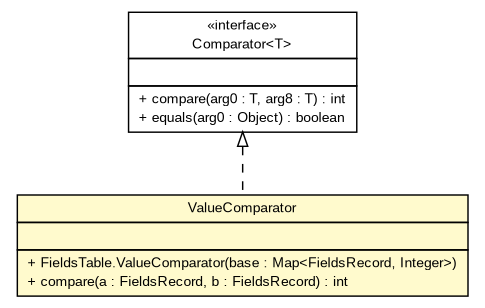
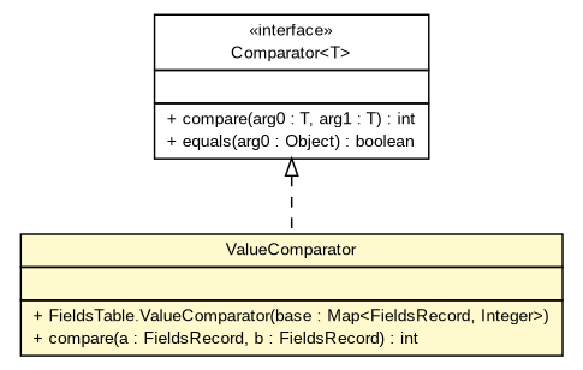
  digraph {
    nodesep=0.25
    ranksep=0.5
    node [fontcolor=black fontname=arial fontsize=10.0 shape=plaintext]
    n1 [label=<<table title="com.github.mkolisnyk.aerial.datagenerators.algorithms.FieldsTable.ValueComparator" border="0" cellborder="1" cellspacing="0" cellpadding="2" port="p" bgcolor="lemonChiffon" href="./FieldsTable.ValueComparator.html"> 		<tr><td><table border="0" cellspacing="0" cellpadding="1"> <tr><td align="center" balign="center"> ValueComparator </td></tr> 		</table></td></tr> 		<tr><td><table border="0" cellspacing="0" cellpadding="1"> <tr><td align="left" balign="left">  </td></tr> 		</table></td></tr> 		<tr><td><table border="0" cellspacing="0" cellpadding="1"> <tr><td align="left" balign="left"> + FieldsTable.ValueComparator(base : Map&lt;FieldsRecord, Integer&gt;) </td></tr> <tr><td align="left" balign="left"> + compare(a : FieldsRecord, b : FieldsRecord) : int </td></tr> 		</table></td></tr> 		</table>>]
-   n2 [label=<<table title="java.util.Comparator" border="0" cellborder="1" cellspacing="0" cellpadding="2" port="p" href="http://java.sun.com/j2se/1.4.2/docs/api/java/util/Comparator.html"> 		<tr><td><table border="0" cellspacing="0" cellpadding="1"> <tr><td align="center" balign="center"> &#171;interface&#187; </td></tr> <tr><td align="center" balign="center"> Comparator&lt;T&gt; </td></tr> 		</table></td></tr> 		<tr><td><table border="0" cellspacing="0" cellpadding="1"> <tr><td align="left" balign="left">  </td></tr> 		</table></td></tr> 		<tr><td><table border="0" cellspacing="0" cellpadding="1"> <tr><td align="left" balign="left"> + compare(arg0 : T, arg8 : T) : int </td></tr> <tr><td align="left" balign="left"> + equals(arg0 : Object) : boolean </td></tr> 		</table></td></tr> 		</table>>]
+   n2 [label=<<table title="java.util.Comparator" border="0" cellborder="1" cellspacing="0" cellpadding="2" port="p" href="http://java.sun.com/j2se/1.4.2/docs/api/java/util/Comparator.html"> 		<tr><td><table border="0" cellspacing="0" cellpadding="1"> <tr><td align="center" balign="center"> &#171;interface&#187; </td></tr> <tr><td align="center" balign="center"> Comparator&lt;T&gt; </td></tr> 		</table></td></tr> 		<tr><td><table border="0" cellspacing="0" cellpadding="1"> <tr><td align="left" balign="left">  </td></tr> 		</table></td></tr> 		<tr><td><table border="0" cellspacing="0" cellpadding="1"> <tr><td align="left" balign="left"> + compare(arg0 : T, arg1 : T) : int </td></tr> <tr><td align="left" balign="left"> + equals(arg0 : Object) : boolean </td></tr> 		</table></td></tr> 		</table>>]
    n2 -> n1 [arrowtail=empty dir=back fontname=arial fontsize=10 headport=p labelfontname=arial labelfontsize=10 style=dashed tailport=p]
  }
